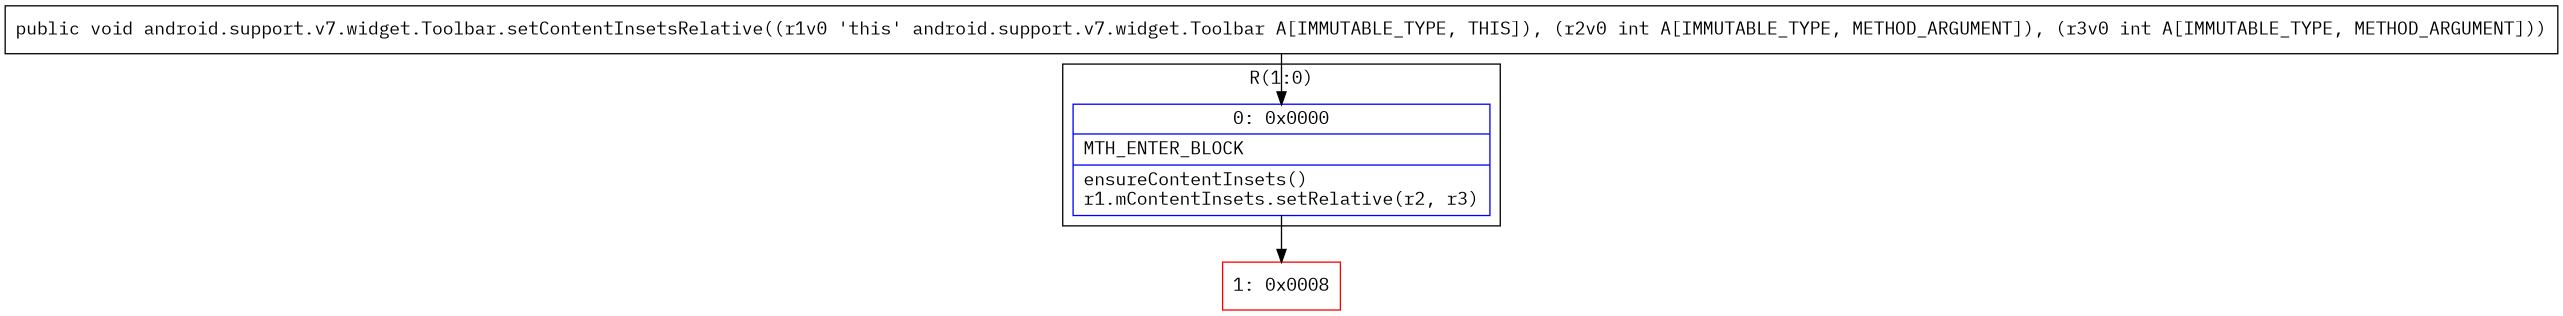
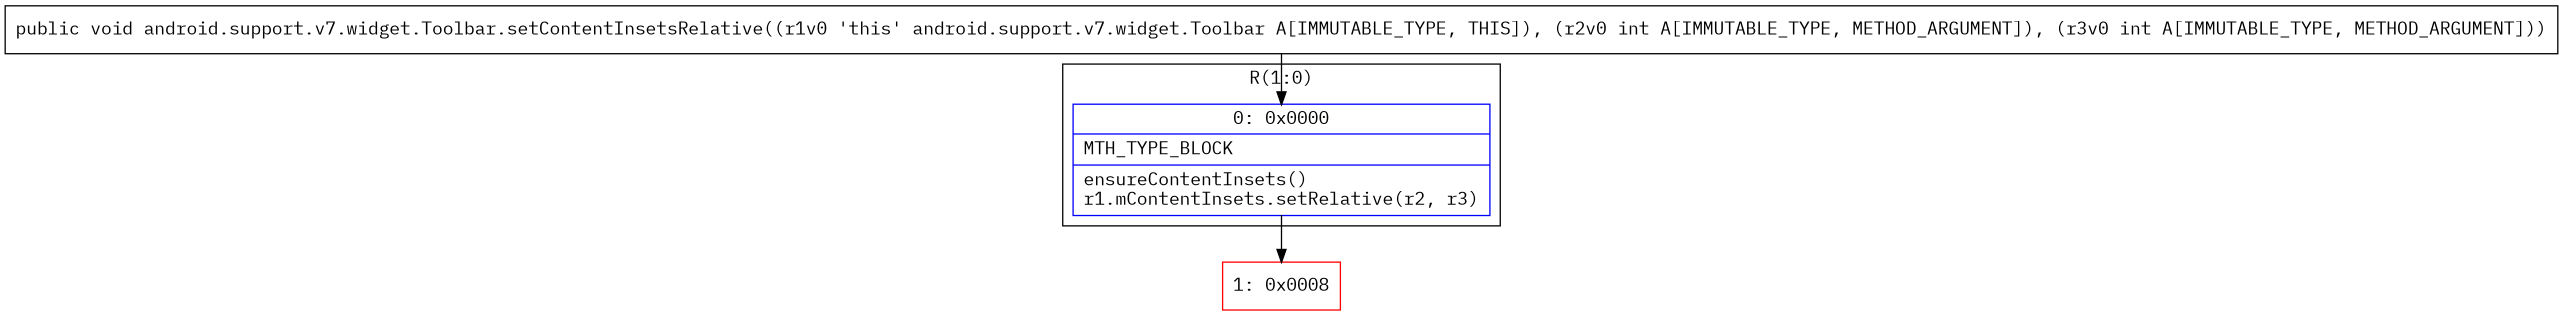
  digraph {
    fontname="IBM Plex Mono"
    node [shape=record fontname="IBM Plex Mono"]
    edge [fontname="IBM Plex Mono"]
-   n1 [color=blue label="{0\:\ 0x0000|MTH_ENTER_BLOCK\l|ensureContentInsets()\lr1.mContentInsets.setRelative(r2, r3)\l}"]
+   n1 [color=blue label="{0\:\ 0x0000|MTH_TYPE_BLOCK\l|ensureContentInsets()\lr1.mContentInsets.setRelative(r2, r3)\l}"]
    n2 [color=red label="{1\:\ 0x0008}"]
    n3 [label="{public void android.support.v7.widget.Toolbar.setContentInsetsRelative((r1v0 'this' android.support.v7.widget.Toolbar A[IMMUTABLE_TYPE, THIS]), (r2v0 int A[IMMUTABLE_TYPE, METHOD_ARGUMENT]), (r3v0 int A[IMMUTABLE_TYPE, METHOD_ARGUMENT])) }"]
    subgraph cluster_1 {
      label="R(1:0)"
      n1
    }
    n1 -> n2
    n3 -> n1
  }
